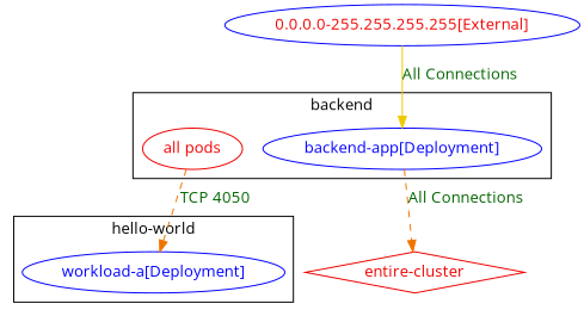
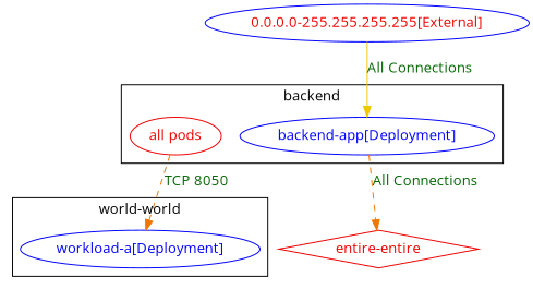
  digraph {
    fontname="Open Sans"
    node [color=blue fontcolor=red2 fontname="Open Sans"]
    edge [color=darkorange2 fontcolor=darkgreen fontname="Open Sans" style=dashed weight=1]
    n1 [fontcolor=blue label="workload-a[Deployment]"]
    n2 [color=red2 label="all pods"]
    n3 [fontcolor=blue label="backend-app[Deployment]"]
-   n4 [color=red2 label="entire-cluster" shape=diamond]
+   n4 [color=red2 label="entire-entire" shape=diamond]
    n5 [label="0.0.0.0-255.255.255.255[External]"]
    subgraph cluster_1 {
      color=black
      fontcolor=black
-     label="hello-world"
+     label="world-world"
      n1
    }
    subgraph cluster_2 {
      color=black
      fontcolor=black
      label=backend
      n2
      n3
    }
-   n2 -> n1 [label="TCP 4050"]
+   n2 -> n1 [label="TCP 8050"]
    n3 -> n4 [label="All Connections"]
    n5 -> n3 [color=gold2 label="All Connections" weight=0.5 style=""]
  }
